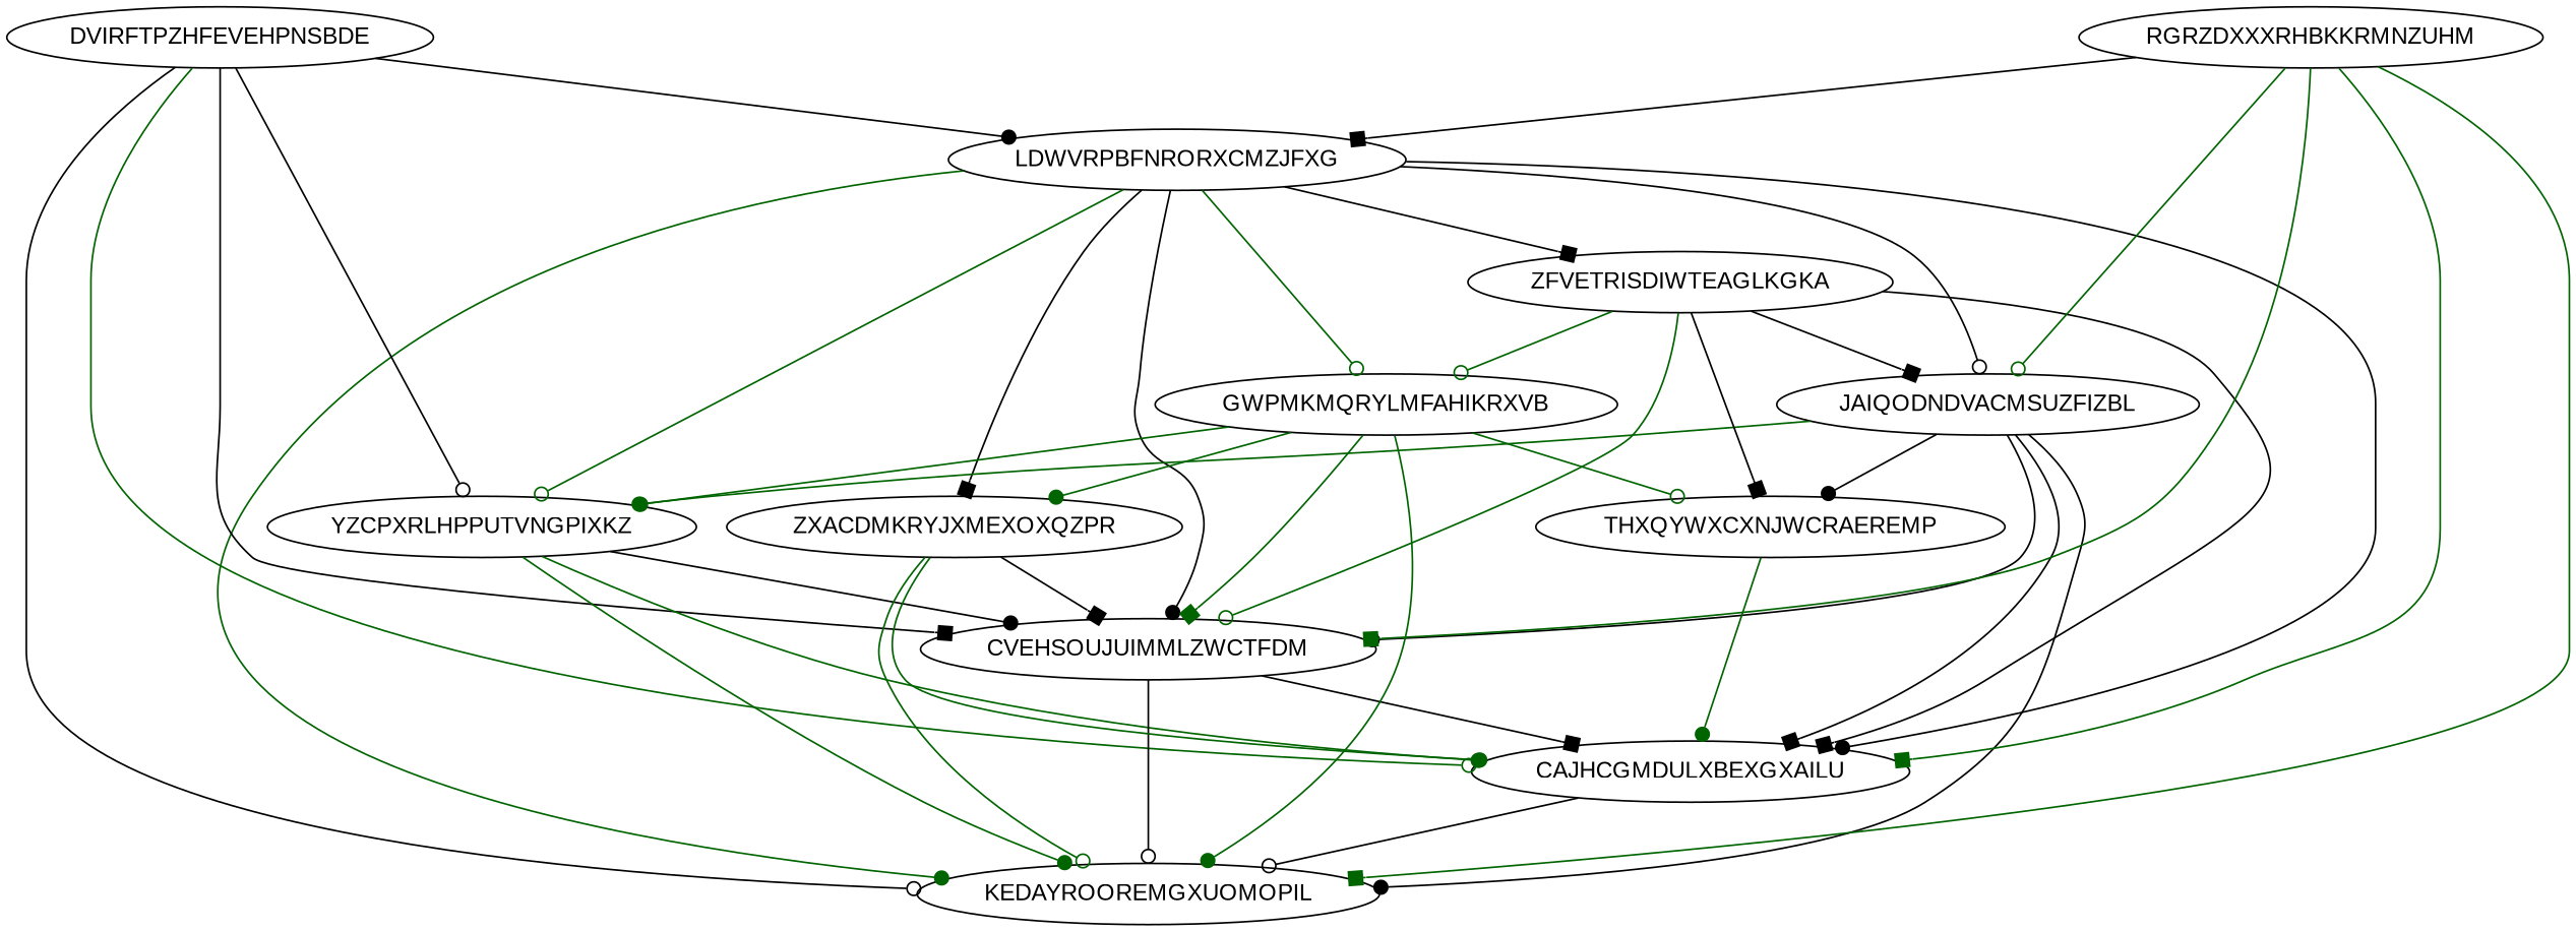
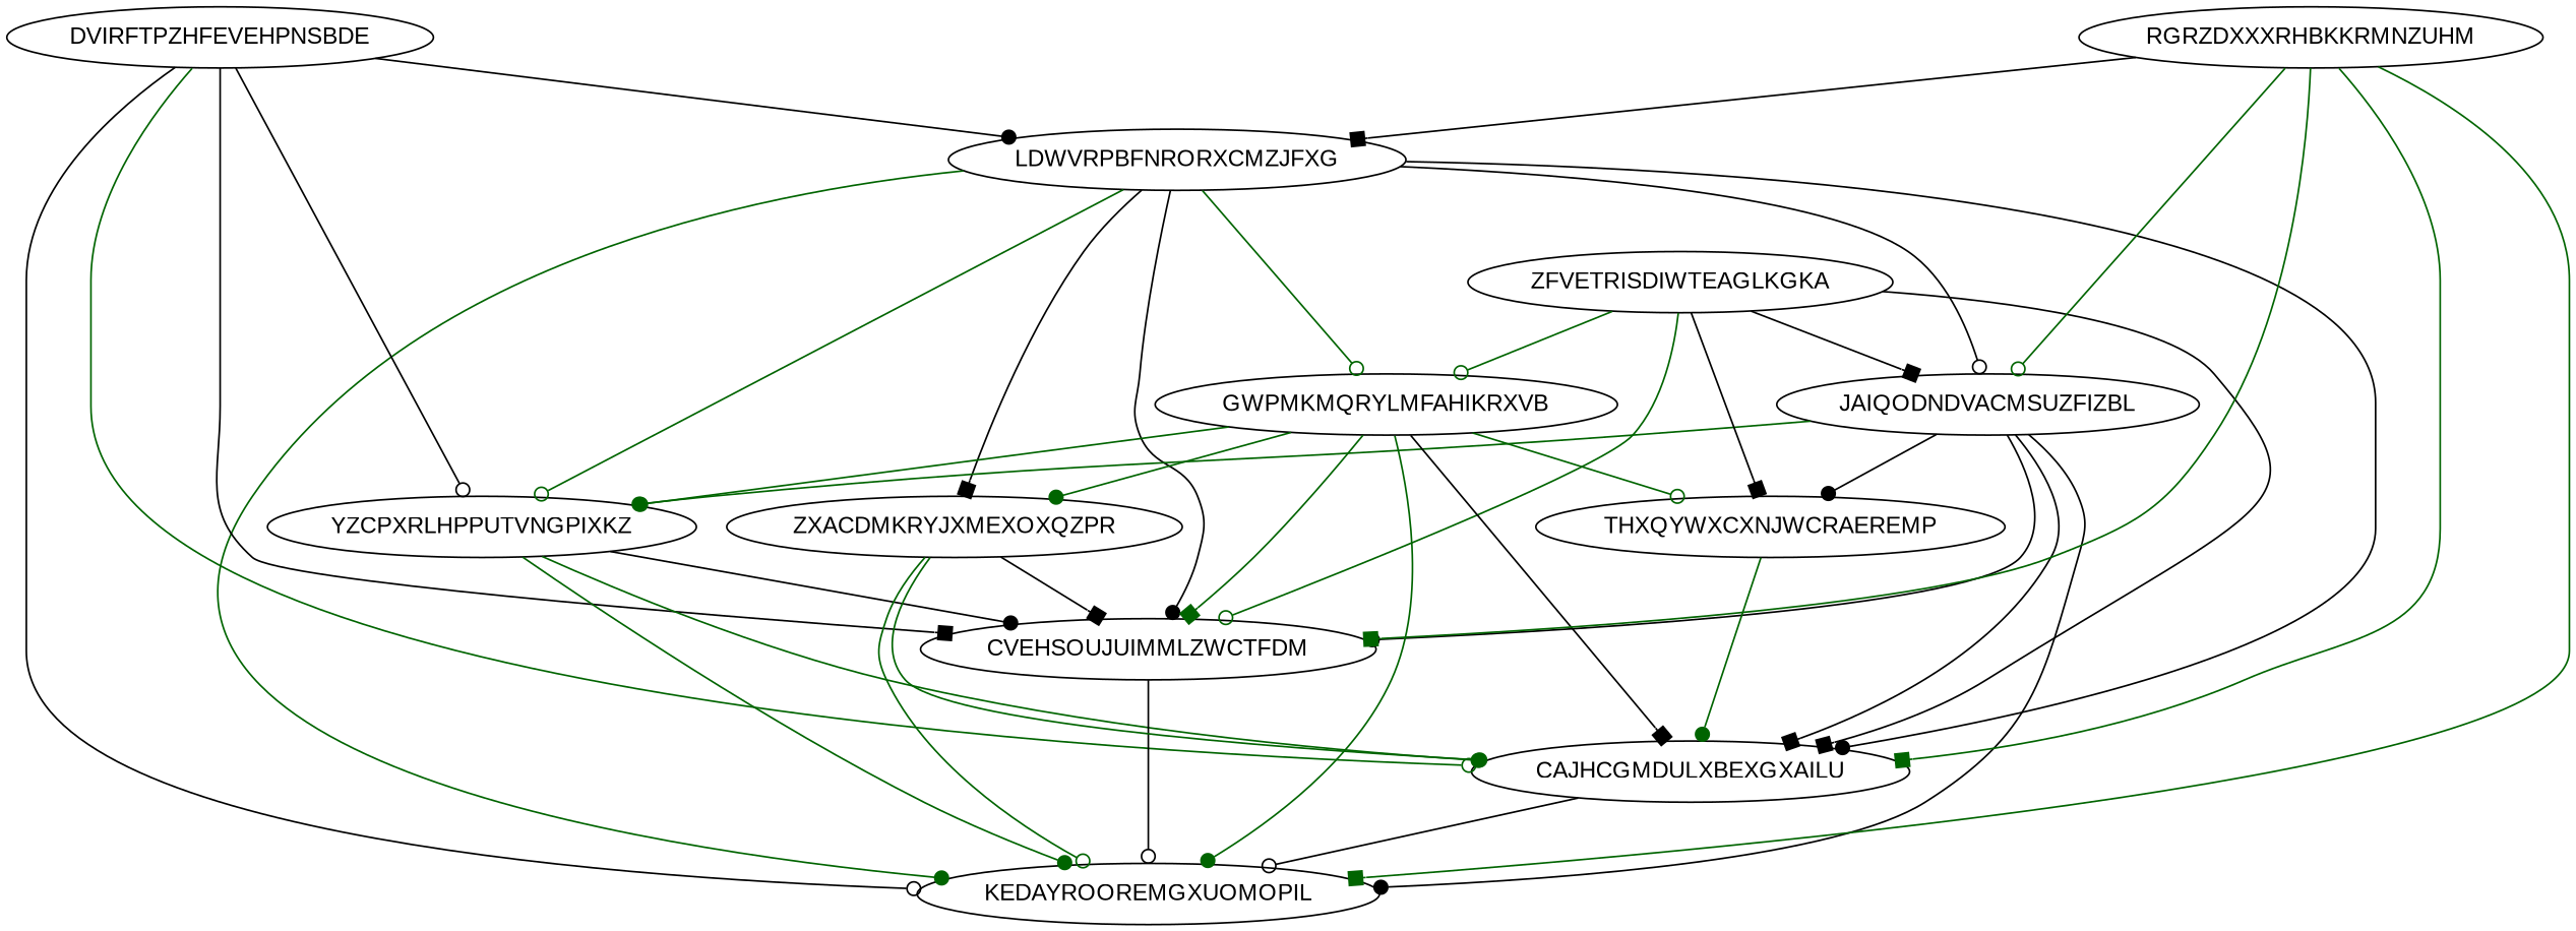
  digraph {
    fontname="Liberation Sans"
    node [Weight=13 fontname="Liberation Sans"]
    edge [Weight=13 arrowhead=dot color=black fontname="Liberation Sans"]
    LDWVRPBFNRORXCMZJFXG [Weight=17]
    DVIRFTPZHFEVEHPNSBDE
    YZCPXRLHPPUTVNGPIXKZ [Weight=17]
    CVEHSOUJUIMMLZWCTFDM
    CAJHCGMDULXBEXGXAILU [Weight=15]
    KEDAYROOREMGXUOMOPIL [Weight=15]
    JAIQODNDVACMSUZFIZBL
    ZFVETRISDIWTEAGLKGKA [Weight=18]
    GWPMKMQRYLMFAHIKRXVB [Weight=15]
    ZXACDMKRYJXMEXOXQZPR [Weight=12]
    RGRZDXXXRHBKKRMNZUHM [Weight=19]
    THXQYWXCXNJWCRAEREMP [Weight=16]
    LDWVRPBFNRORXCMZJFXG -> YZCPXRLHPPUTVNGPIXKZ [Weight=15 arrowhead=odot color=darkgreen]
    LDWVRPBFNRORXCMZJFXG -> CVEHSOUJUIMMLZWCTFDM [Weight=20]
    LDWVRPBFNRORXCMZJFXG -> CAJHCGMDULXBEXGXAILU [Weight=16]
    LDWVRPBFNRORXCMZJFXG -> KEDAYROOREMGXUOMOPIL [Weight=16 color=darkgreen]
    LDWVRPBFNRORXCMZJFXG -> JAIQODNDVACMSUZFIZBL [Weight=19 arrowhead=odot]
-   LDWVRPBFNRORXCMZJFXG -> ZFVETRISDIWTEAGLKGKA [arrowhead=box]
    LDWVRPBFNRORXCMZJFXG -> GWPMKMQRYLMFAHIKRXVB [Weight=19 arrowhead=odot color=darkgreen]
    LDWVRPBFNRORXCMZJFXG -> ZXACDMKRYJXMEXOXQZPR [arrowhead=box]
    DVIRFTPZHFEVEHPNSBDE -> LDWVRPBFNRORXCMZJFXG [Weight=11]
    DVIRFTPZHFEVEHPNSBDE -> YZCPXRLHPPUTVNGPIXKZ [Weight=20 arrowhead=odot]
    DVIRFTPZHFEVEHPNSBDE -> CVEHSOUJUIMMLZWCTFDM [Weight=20 arrowhead=box]
    DVIRFTPZHFEVEHPNSBDE -> CAJHCGMDULXBEXGXAILU [Weight=20 arrowhead=odot color=darkgreen]
    DVIRFTPZHFEVEHPNSBDE -> KEDAYROOREMGXUOMOPIL [Weight=16 arrowhead=odot]
    YZCPXRLHPPUTVNGPIXKZ -> CVEHSOUJUIMMLZWCTFDM
    YZCPXRLHPPUTVNGPIXKZ -> CAJHCGMDULXBEXGXAILU [color=darkgreen]
    YZCPXRLHPPUTVNGPIXKZ -> KEDAYROOREMGXUOMOPIL [color=darkgreen]
-   CVEHSOUJUIMMLZWCTFDM -> CAJHCGMDULXBEXGXAILU [arrowhead=box]
+   GWPMKMQRYLMFAHIKRXVB -> CAJHCGMDULXBEXGXAILU [arrowhead=box]
    CVEHSOUJUIMMLZWCTFDM -> KEDAYROOREMGXUOMOPIL [Weight=18 arrowhead=odot]
    CAJHCGMDULXBEXGXAILU -> KEDAYROOREMGXUOMOPIL [Weight=20 arrowhead=odot]
    JAIQODNDVACMSUZFIZBL -> YZCPXRLHPPUTVNGPIXKZ [Weight=10 color=darkgreen]
    JAIQODNDVACMSUZFIZBL -> CVEHSOUJUIMMLZWCTFDM
    JAIQODNDVACMSUZFIZBL -> CAJHCGMDULXBEXGXAILU [Weight=11 arrowhead=box]
    JAIQODNDVACMSUZFIZBL -> KEDAYROOREMGXUOMOPIL [Weight=16]
    JAIQODNDVACMSUZFIZBL -> THXQYWXCXNJWCRAEREMP [Weight=15]
    ZFVETRISDIWTEAGLKGKA -> CVEHSOUJUIMMLZWCTFDM [Weight=17 arrowhead=odot color=darkgreen]
    ZFVETRISDIWTEAGLKGKA -> CAJHCGMDULXBEXGXAILU [Weight=10 arrowhead=box]
    ZFVETRISDIWTEAGLKGKA -> JAIQODNDVACMSUZFIZBL [Weight=10 arrowhead=box]
    ZFVETRISDIWTEAGLKGKA -> GWPMKMQRYLMFAHIKRXVB [Weight=17 arrowhead=odot color=darkgreen]
    ZFVETRISDIWTEAGLKGKA -> THXQYWXCXNJWCRAEREMP [Weight=11 arrowhead=box]
    GWPMKMQRYLMFAHIKRXVB -> YZCPXRLHPPUTVNGPIXKZ [Weight=10 arrowhead=odot color=darkgreen]
    GWPMKMQRYLMFAHIKRXVB -> CVEHSOUJUIMMLZWCTFDM [Weight=15 arrowhead=box color=darkgreen]
    GWPMKMQRYLMFAHIKRXVB -> KEDAYROOREMGXUOMOPIL [Weight=14 color=darkgreen]
    GWPMKMQRYLMFAHIKRXVB -> ZXACDMKRYJXMEXOXQZPR [Weight=12 color=darkgreen]
    GWPMKMQRYLMFAHIKRXVB -> THXQYWXCXNJWCRAEREMP [Weight=12 arrowhead=odot color=darkgreen]
    ZXACDMKRYJXMEXOXQZPR -> CVEHSOUJUIMMLZWCTFDM [Weight=19 arrowhead=box]
    ZXACDMKRYJXMEXOXQZPR -> CAJHCGMDULXBEXGXAILU [Weight=12 color=darkgreen]
    ZXACDMKRYJXMEXOXQZPR -> KEDAYROOREMGXUOMOPIL [Weight=18 arrowhead=odot color=darkgreen]
    RGRZDXXXRHBKKRMNZUHM -> LDWVRPBFNRORXCMZJFXG [Weight=11 arrowhead=box]
    RGRZDXXXRHBKKRMNZUHM -> CVEHSOUJUIMMLZWCTFDM [Weight=18 arrowhead=box color=darkgreen]
    RGRZDXXXRHBKKRMNZUHM -> CAJHCGMDULXBEXGXAILU [Weight=12 arrowhead=box color=darkgreen]
    RGRZDXXXRHBKKRMNZUHM -> KEDAYROOREMGXUOMOPIL [Weight=14 arrowhead=box color=darkgreen]
    RGRZDXXXRHBKKRMNZUHM -> JAIQODNDVACMSUZFIZBL [Weight=12 arrowhead=odot color=darkgreen]
    THXQYWXCXNJWCRAEREMP -> CAJHCGMDULXBEXGXAILU [Weight=15 color=darkgreen]
  }
